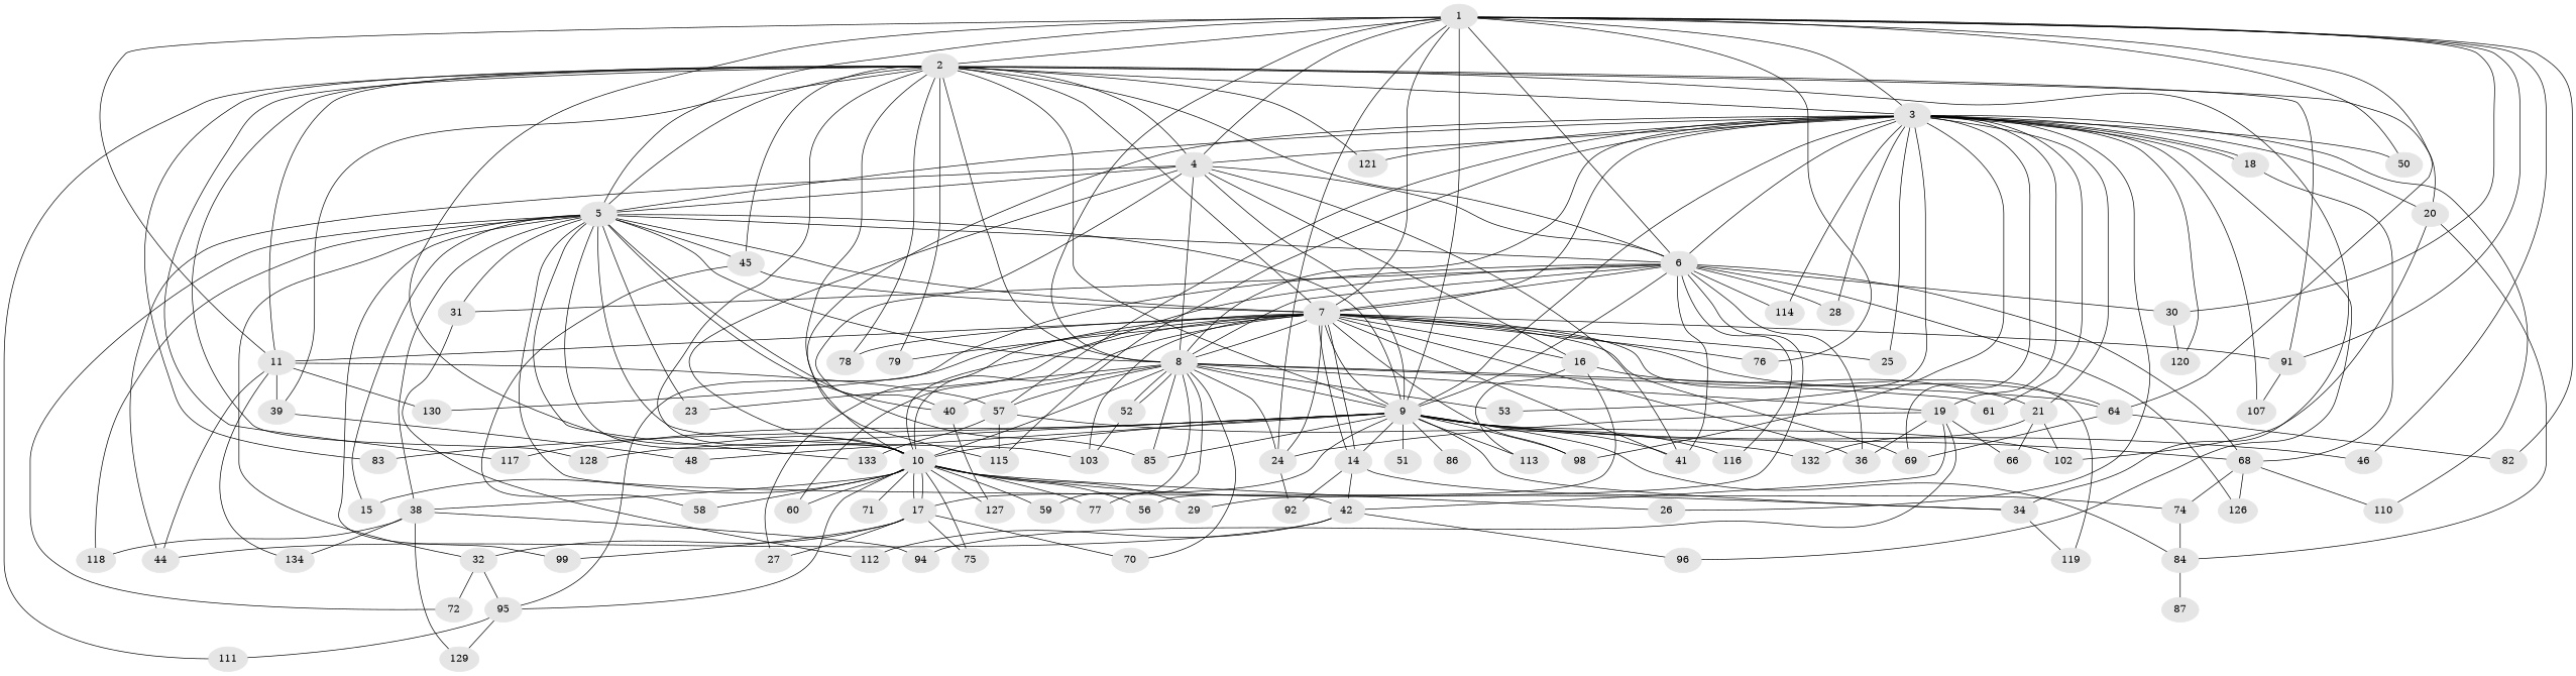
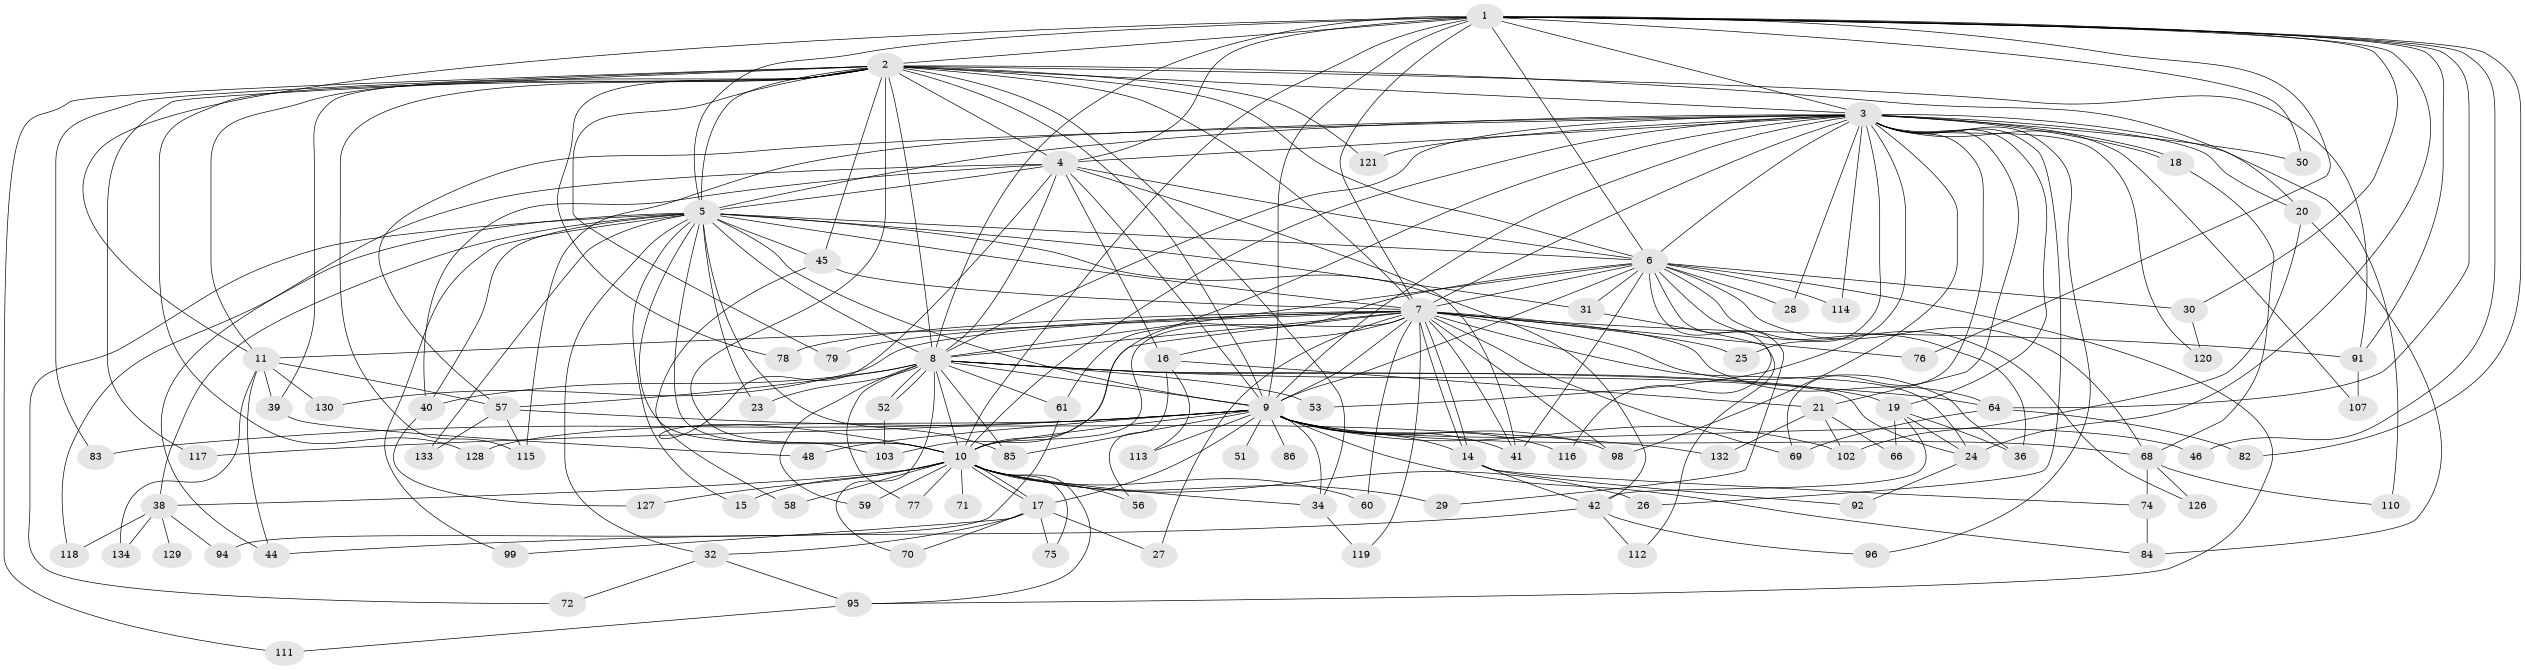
  graph {
    node [color=gray90 style=filled]
    1 [super="+13"]
    2 [super="+12"]
    3 [super="+109"]
    4 [super="+106"]
    5 [super="+33"]
    6 [super="+62"]
    7 [super="+137"]
    8 [super="+54"]
    9 [super="+37"]
    10 [super="+73"]
    11 [super="+49"]
    24 [super="+123"]
    30 [super="+104"]
    46
    50
    64 [super="+100"]
    76
    82
    91 [super="+108"]
    20
    34 [super="+47"]
    39
    45
    78
    79
    83
    111
    115 [super="+125"]
    117
    121
    128
    18
    19 [super="+89"]
    21 [super="+80"]
    25
    26
    28
    53
    57 [super="+63"]
    61
    69 [super="+135"]
    96
    98
    107
    110
    114
    120
    16 [super="+35"]
    40 [super="+90"]
    41
    44 [super="+131"]
    15 [super="+67"]
    23
    31
    32
    38 [super="+81"]
    42 [super="+43"]
    72
    85 [super="+97"]
    99
    103 [super="+122"]
    118
    133
    29 [super="+88"]
    36 [super="+65"]
    68 [super="+105"]
    95 [super="+101"]
    116
    126
    14 [super="+55"]
    27
    60
    119
    130
    52
    59
    70
    77
    17 [super="+22"]
    48
    51
    84 [super="+124"]
    86
    102 [super="+138"]
    113
    71
    56
    58
    75
    127
    134
    92
    66
    94
    132
    112
    129
    74
-   87
    1 -- 2
    1 -- 3
    1 -- 4
    1 -- 5
    1 -- 6
    1 -- 7
    1 -- 8
    1 -- 9 [weight=2]
    1 -- 10
    1 -- 11
    1 -- 24
    1 -- 30
    1 -- 46
    1 -- 50
    1 -- 64
    1 -- 76
    1 -- 82
    1 -- 91
    2 -- 3
    2 -- 4
    2 -- 5 [weight=2]
    2 -- 6
    2 -- 7
    2 -- 8
    2 -- 9 [weight=2]
    2 -- 10
    2 -- 11
    2 -- 91
    2 -- 20
    2 -- 34
    2 -- 39
    2 -- 45
    2 -- 78
    2 -- 79
    2 -- 83
    2 -- 111
    2 -- 115
    2 -- 117
    2 -- 121
    2 -- 128
    3 -- 4
    3 -- 5
    3 -- 6
    3 -- 7
    3 -- 8
    3 -- 9
    3 -- 10
    3 -- 50
    3 -- 20
    3 -- 115
    3 -- 121
    3 -- 18
    3 -- 18
    3 -- 19
    3 -- 21
    3 -- 25
    3 -- 26
    3 -- 28
    3 -- 53
    3 -- 57
    3 -- 61
    3 -- 69
    3 -- 96
    3 -- 98
    3 -- 107
    3 -- 110
    3 -- 114
    3 -- 120
    4 -- 5
    4 -- 6
    4 -- 8
    4 -- 9
    4 -- 10
    4 -- 16
    4 -- 40
    4 -- 41
    4 -- 44
    5 -- 6
    5 -- 7
    5 -- 8 [weight=2]
    5 -- 9
    5 -- 10 [weight=2]
    5 -- 45
    5 -- 40
    5 -- 15
    5 -- 23
    5 -- 31
    5 -- 32
    5 -- 38 [weight=2]
    5 -- 42
    5 -- 72
    5 -- 85
    5 -- 99
    5 -- 103
    5 -- 118
    5 -- 133
    6 -- 7
    6 -- 8
    6 -- 9
    6 -- 10
    6 -- 30 [weight=2]
    6 -- 28
    6 -- 114
    6 -- 41
    6 -- 31
    6 -- 29
    6 -- 36
    6 -- 68
    6 -- 95
    6 -- 116
    6 -- 126
    7 -- 8
    7 -- 9
    7 -- 10
    7 -- 11
    7 -- 24
    7 -- 64 [weight=2]
    7 -- 76
    7 -- 91
    7 -- 78
    7 -- 79
    7 -- 25
    7 -- 69
    7 -- 98
    7 -- 16 [weight=2]
    7 -- 41
    7 -- 103
    7 -- 36
    7 -- 14
    7 -- 14
    7 -- 27
    7 -- 60
    7 -- 119
    7 -- 130
    8 -- 9
    8 -- 10 [weight=2]
    8 -- 24
    8 -- 64
    8 -- 19
    8 -- 53
    8 -- 57
    8 -- 61
    8 -- 40
    8 -- 23
    8 -- 85
    8 -- 52
    8 -- 52
    8 -- 59
    8 -- 70
    8 -- 77
    9 -- 10
    9 -- 46
    9 -- 34
    9 -- 83
    9 -- 117
    9 -- 128
    9 -- 98
    9 -- 41
    9 -- 85
    9 -- 68
    9 -- 116
    9 -- 14
    9 -- 17
    9 -- 48
    9 -- 51 [weight=2]
    9 -- 84
    9 -- 86 [weight=2]
    9 -- 102
    9 -- 113
    10 -- 34
    10 -- 26
    10 -- 15 [weight=2]
    10 -- 38
    10 -- 29 [weight=2]
    10 -- 95
    10 -- 60
    10 -- 59
    10 -- 77
    10 -- 17
    10 -- 17
    10 -- 71
    10 -- 56
    10 -- 58
    10 -- 75
    10 -- 127
    11 -- 39
    11 -- 57
    11 -- 44
    11 -- 130
    11 -- 134
    24 -- 92
    30 -- 120
    64 -- 82
    64 -- 69
    91 -- 107
    20 -- 84
    20 -- 102
    34 -- 119
    39 -- 48
    45 -- 7
    45 -- 58
    18 -- 68
    19 -- 24
    19 -- 42
    19 -- 36
    19 -- 66
-   19 -- 94
+   61 -- 94
    21 -- 102
    21 -- 66
    21 -- 132
    57 -- 115
    57 -- 133
    57 -- 132
    16 -- 21
    16 -- 113
    16 -- 56
    40 -- 127
    31 -- 112
    32 -- 72
    32 -- 95
    38 -- 118
    38 -- 134
    38 -- 94
    38 -- 129
    42 -- 96
    42 -- 44
    42 -- 112
    68 -- 110
    68 -- 126
    68 -- 74
    95 -- 111
-   95 -- 129
    14 -- 42
    14 -- 92
    14 -- 74
    52 -- 103
    17 -- 32
    17 -- 99
    17 -- 27
    17 -- 70
    17 -- 75
-   84 -- 87
    74 -- 84
  }
